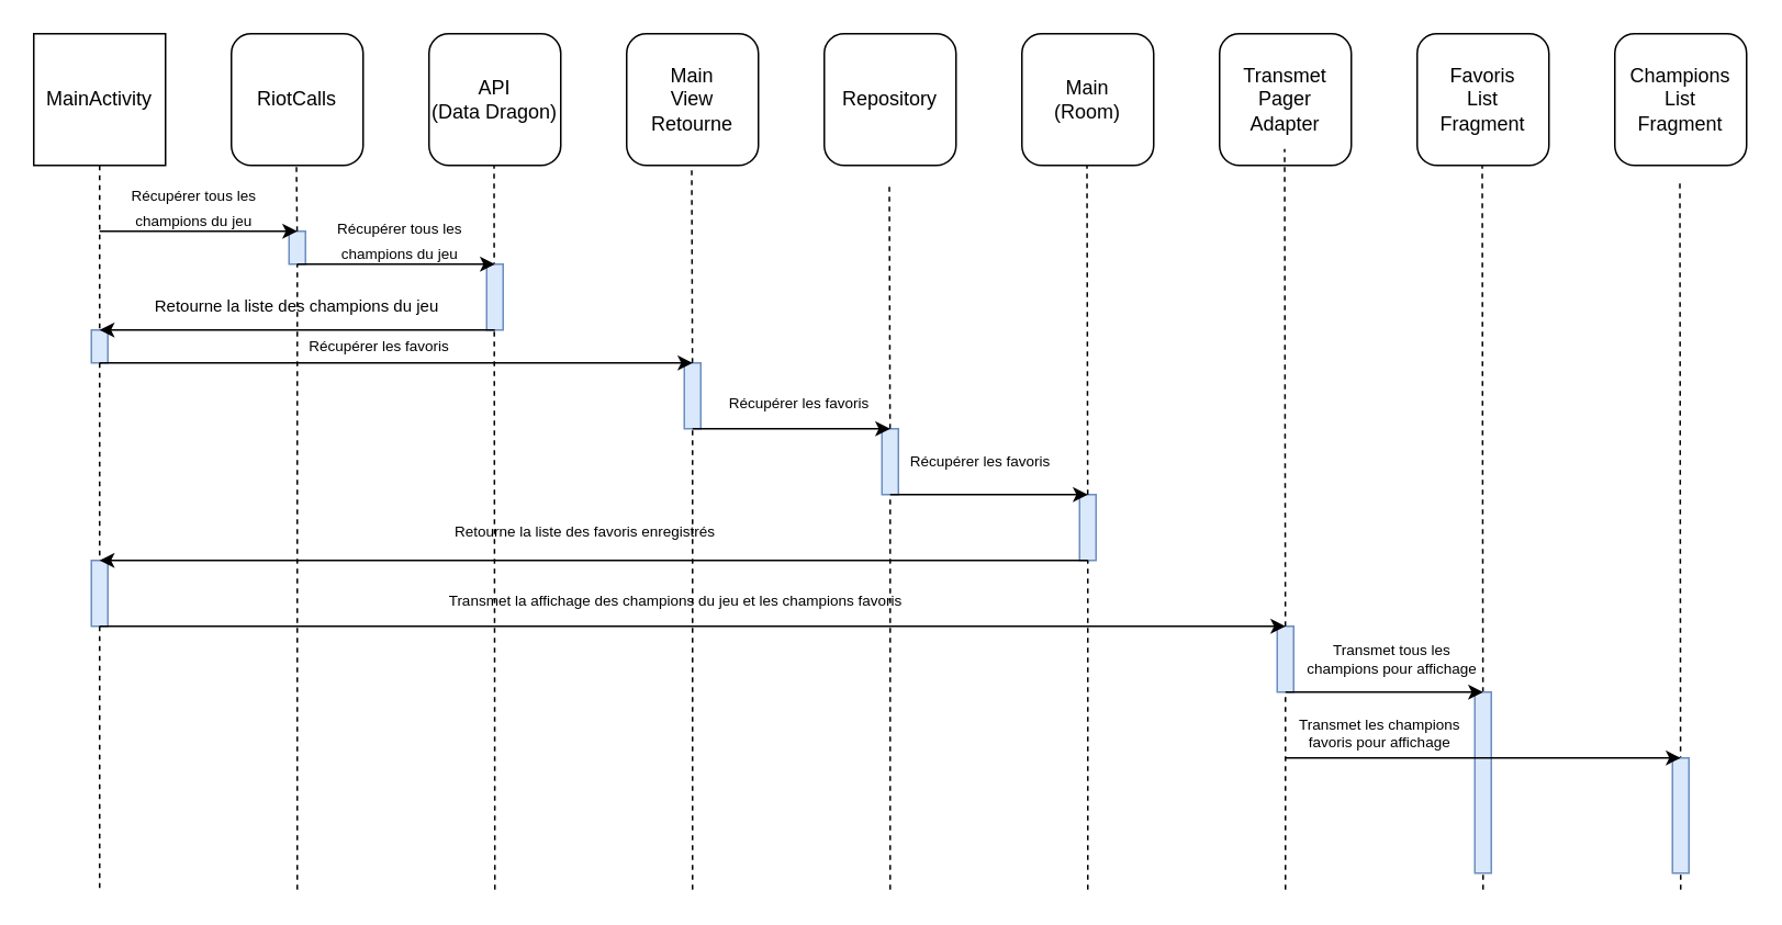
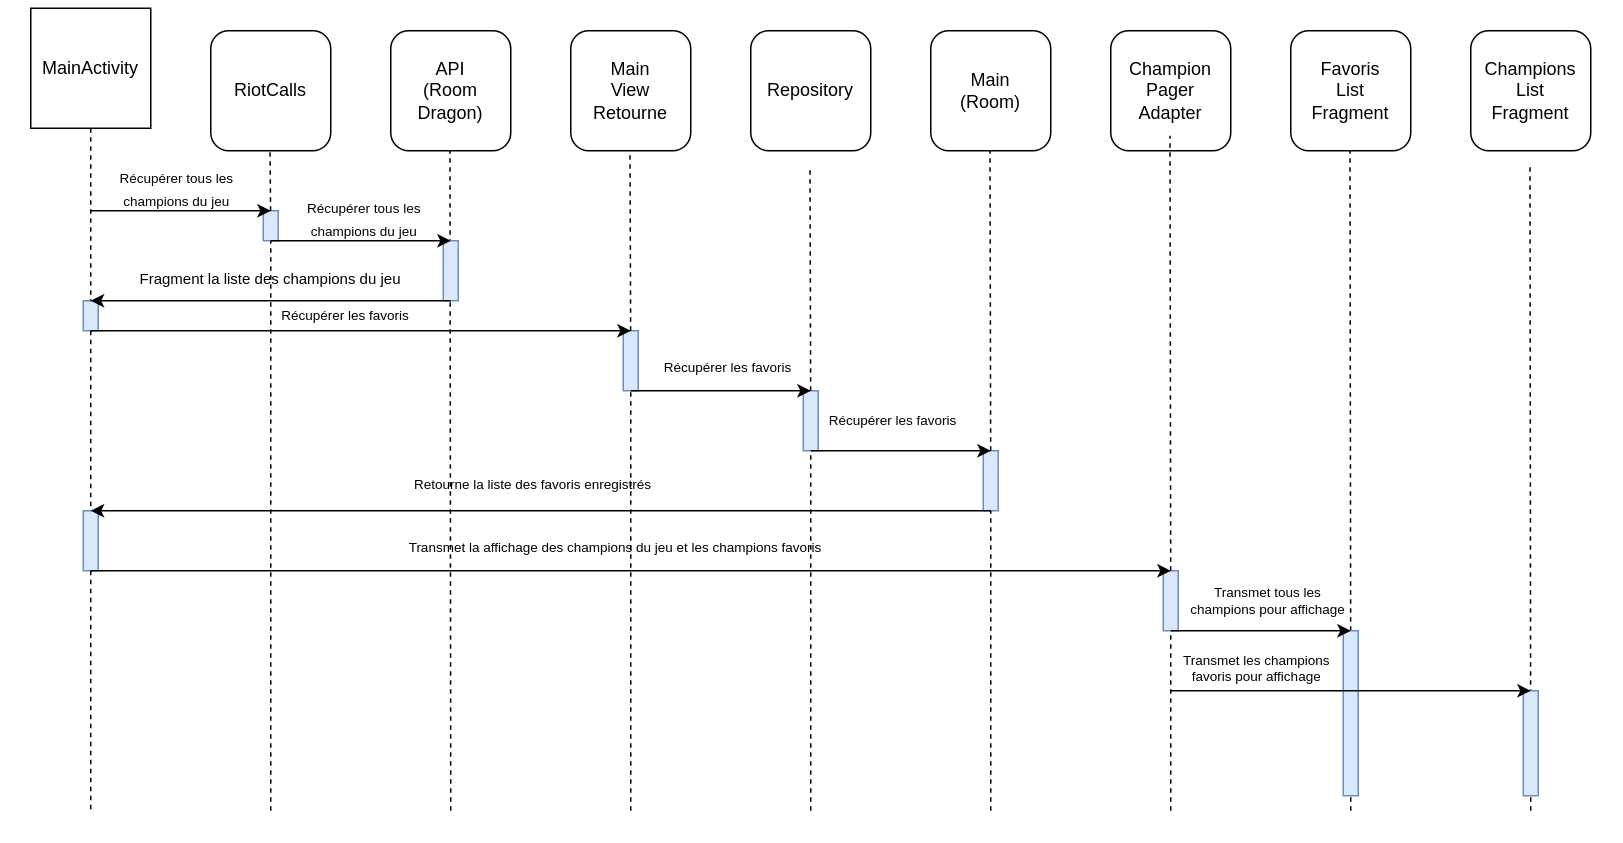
  <mxCell id="0" />
  <mxCell id="1" parent="0" />
  <mxCell id="2" value="" style="endArrow=none;html=1;rounded=0;entryX=0.5;entryY=1;entryDx=0;entryDy=0;dashed=1;" edge="1" parent="1"><mxGeometry width="50" height="50" relative="1" as="geometry"><mxPoint x="300" y="540" as="sourcePoint" /><mxPoint x="299.5" y="100" as="targetPoint" /></mxGeometry></mxCell>
  <mxCell id="3" value="" style="rounded=0;whiteSpace=wrap;html=1;fillColor=#dae8fc;strokeColor=#6c8ebf;fillStyle=auto;" vertex="1" parent="1"><mxGeometry x="295" y="160" width="10" height="40" as="geometry" /></mxCell>
  <mxCell id="4" value="" style="rounded=0;whiteSpace=wrap;html=1;fillColor=#dae8fc;strokeColor=#6c8ebf;fillStyle=auto;" vertex="1" parent="1"><mxGeometry x="55" y="200" width="10" height="20" as="geometry" /></mxCell>
  <mxCell id="5" value="" style="rounded=0;whiteSpace=wrap;html=1;fillColor=#dae8fc;strokeColor=#6c8ebf;fillStyle=auto;" vertex="1" parent="1"><mxGeometry x="175" y="140" width="10" height="20" as="geometry" /></mxCell>
  <mxCell id="6" value="" style="rounded=0;whiteSpace=wrap;html=1;fillColor=#dae8fc;strokeColor=#6c8ebf;fillStyle=auto;" vertex="1" parent="1"><mxGeometry x="415" y="220" width="10" height="40" as="geometry" /></mxCell>
  <mxCell id="7" value="" style="rounded=0;whiteSpace=wrap;html=1;fillColor=#dae8fc;strokeColor=#6c8ebf;fillStyle=auto;" vertex="1" parent="1"><mxGeometry x="535" y="260" width="10" height="40" as="geometry" /></mxCell>
  <mxCell id="8" value="" style="rounded=0;whiteSpace=wrap;html=1;fillColor=#dae8fc;strokeColor=#6c8ebf;fillStyle=auto;" vertex="1" parent="1"><mxGeometry x="655" y="300" width="10" height="40" as="geometry" /></mxCell>
  <mxCell id="9" value="" style="rounded=0;whiteSpace=wrap;html=1;fillColor=#dae8fc;strokeColor=#6c8ebf;fillStyle=auto;" vertex="1" parent="1"><mxGeometry x="55" y="340" width="10" height="40" as="geometry" /></mxCell>
  <mxCell id="10" value="" style="rounded=0;whiteSpace=wrap;html=1;fillColor=#dae8fc;strokeColor=#6c8ebf;fillStyle=auto;" vertex="1" parent="1"><mxGeometry x="775" y="380" width="10" height="40" as="geometry" /></mxCell>
  <mxCell id="11" value="" style="endArrow=none;html=1;rounded=0;entryX=0.5;entryY=1;entryDx=0;entryDy=0;dashed=1;startArrow=none;" edge="1" parent="1" source="6"><mxGeometry width="50" height="50" relative="1" as="geometry"><mxPoint x="419.5" y="720" as="sourcePoint" /><mxPoint x="419.5" y="100" as="targetPoint" /></mxGeometry></mxCell>
- <mxCell id="12" value="MainActivity" style="rounded=0;whiteSpace=wrap;html=1;" vertex="1" parent="1"><mxGeometry x="20" y="20" width="80" height="80" as="geometry" /></mxCell>
+ <mxCell id="12" value="MainActivity" style="rounded=0;whiteSpace=wrap;html=1;" vertex="1" parent="1"><mxGeometry x="20" y="5" width="80" height="80" as="geometry" /></mxCell>
  <mxCell id="13" value="RiotCalls" style="rounded=1;whiteSpace=wrap;html=1;" vertex="1" parent="1"><mxGeometry x="140" y="20" width="80" height="80" as="geometry" /></mxCell>
  <mxCell id="14" value="Main&lt;br&gt;View&lt;br&gt;Retourne" style="rounded=1;whiteSpace=wrap;html=1;" vertex="1" parent="1"><mxGeometry x="380" y="20" width="80" height="80" as="geometry" /></mxCell>
- <mxCell id="15" value="API&lt;br&gt;(Data Dragon)" style="rounded=1;whiteSpace=wrap;html=1;" vertex="1" parent="1"><mxGeometry x="260" y="20" width="80" height="80" as="geometry" /></mxCell>
+ <mxCell id="15" value="API&lt;br&gt;(Room Dragon)" style="rounded=1;whiteSpace=wrap;html=1;" vertex="1" parent="1"><mxGeometry x="260" y="20" width="80" height="80" as="geometry" /></mxCell>
  <mxCell id="16" value="Repository" style="rounded=1;whiteSpace=wrap;html=1;" vertex="1" parent="1"><mxGeometry x="500" y="20" width="80" height="80" as="geometry" /></mxCell>
  <mxCell id="17" value="Main&lt;br&gt;(Room)" style="rounded=1;whiteSpace=wrap;html=1;" vertex="1" parent="1"><mxGeometry x="620" y="20" width="80" height="80" as="geometry" /></mxCell>
  <mxCell id="18" value="Champions&lt;br&gt;List&lt;br&gt;Fragment" style="rounded=1;whiteSpace=wrap;html=1;" vertex="1" parent="1"><mxGeometry x="980" y="20" width="80" height="80" as="geometry" /></mxCell>
  <mxCell id="19" value="" style="endArrow=none;html=1;rounded=0;entryX=0.5;entryY=1;entryDx=0;entryDy=0;dashed=1;startArrow=none;" edge="1" parent="1" source="5"><mxGeometry width="50" height="50" relative="1" as="geometry"><mxPoint x="179.5" y="720" as="sourcePoint" /><mxPoint x="179.5" y="100" as="targetPoint" /></mxGeometry></mxCell>
  <mxCell id="20" value="" style="endArrow=none;html=1;rounded=0;entryX=0.5;entryY=1;entryDx=0;entryDy=0;dashed=1;startArrow=none;" edge="1" parent="1" source="8"><mxGeometry width="50" height="50" relative="1" as="geometry"><mxPoint x="659.5" y="720" as="sourcePoint" /><mxPoint x="659.5" y="100" as="targetPoint" /></mxGeometry></mxCell>
  <mxCell id="21" value="" style="endArrow=classic;html=1;rounded=0;" edge="1" parent="1"><mxGeometry width="50" height="50" relative="1" as="geometry"><mxPoint x="180" y="160" as="sourcePoint" /><mxPoint x="300" y="160" as="targetPoint" /></mxGeometry></mxCell>
  <mxCell id="22" value="" style="endArrow=classic;html=1;rounded=0;" edge="1" parent="1"><mxGeometry width="50" height="50" relative="1" as="geometry"><mxPoint x="300" y="200" as="sourcePoint" /><mxPoint x="60" y="200" as="targetPoint" /></mxGeometry></mxCell>
  <mxCell id="23" value="" style="endArrow=classic;html=1;rounded=0;" edge="1" parent="1"><mxGeometry width="50" height="50" relative="1" as="geometry"><mxPoint x="60" y="220" as="sourcePoint" /><mxPoint x="420" y="220" as="targetPoint" /></mxGeometry></mxCell>
  <mxCell id="24" value="" style="endArrow=classic;html=1;rounded=0;" edge="1" parent="1"><mxGeometry width="50" height="50" relative="1" as="geometry"><mxPoint x="420" y="260" as="sourcePoint" /><mxPoint x="540" y="260" as="targetPoint" /></mxGeometry></mxCell>
  <mxCell id="25" value="" style="endArrow=classic;html=1;rounded=0;" edge="1" parent="1"><mxGeometry width="50" height="50" relative="1" as="geometry"><mxPoint x="540" y="300" as="sourcePoint" /><mxPoint x="660" y="300" as="targetPoint" /></mxGeometry></mxCell>
  <mxCell id="26" value="" style="endArrow=classic;html=1;rounded=0;" edge="1" parent="1"><mxGeometry width="50" height="50" relative="1" as="geometry"><mxPoint x="660" y="340" as="sourcePoint" /><mxPoint x="60" y="340" as="targetPoint" /></mxGeometry></mxCell>
  <mxCell id="27" value="Favoris&lt;br&gt;List&lt;br&gt;Fragment" style="rounded=1;whiteSpace=wrap;html=1;" vertex="1" parent="1"><mxGeometry x="860" y="20" width="80" height="80" as="geometry" /></mxCell>
  <mxCell id="28" value="" style="endArrow=classic;html=1;rounded=0;" edge="1" parent="1"><mxGeometry width="50" height="50" relative="1" as="geometry"><mxPoint x="60" y="380" as="sourcePoint" /><mxPoint x="780" y="380" as="targetPoint" /></mxGeometry></mxCell>
  <mxCell id="29" value="" style="endArrow=none;html=1;rounded=0;entryX=0.5;entryY=1;entryDx=0;entryDy=0;dashed=1;startArrow=none;" edge="1" parent="1"><mxGeometry width="50" height="50" relative="1" as="geometry"><mxPoint x="899.944" y="420" as="sourcePoint" /><mxPoint x="899.5" y="100" as="targetPoint" /></mxGeometry></mxCell>
- <mxCell id="30" value="Transmet&lt;br&gt;Pager&lt;br&gt;Adapter" style="rounded=1;whiteSpace=wrap;html=1;" vertex="1" parent="1"><mxGeometry x="740" y="20" width="80" height="80" as="geometry" /></mxCell>
+ <mxCell id="30" value="Champion&lt;br&gt;Pager&lt;br&gt;Adapter" style="rounded=1;whiteSpace=wrap;html=1;" vertex="1" parent="1"><mxGeometry x="740" y="20" width="80" height="80" as="geometry" /></mxCell>
  <mxCell id="31" value="" style="endArrow=none;html=1;rounded=0;entryX=0.5;entryY=1;entryDx=0;entryDy=0;dashed=1;" edge="1" parent="1"><mxGeometry width="50" height="50" relative="1" as="geometry"><mxPoint x="1020" y="540" as="sourcePoint" /><mxPoint x="1019.5" y="110" as="targetPoint" /></mxGeometry></mxCell>
  <mxCell id="32" value="" style="endArrow=none;dashed=1;html=1;rounded=0;exitX=0.5;exitY=1;exitDx=0;exitDy=0;startArrow=none;" edge="1" parent="1" source="9"><mxGeometry width="50" height="50" relative="1" as="geometry"><mxPoint x="380" y="380" as="sourcePoint" /><mxPoint x="60" y="540" as="targetPoint" /></mxGeometry></mxCell>
  <mxCell id="33" value="" style="endArrow=none;html=1;rounded=0;entryX=0.5;entryY=1;entryDx=0;entryDy=0;dashed=1;startArrow=none;" edge="1" parent="1" source="10"><mxGeometry width="50" height="50" relative="1" as="geometry"><mxPoint x="779.5" y="710" as="sourcePoint" /><mxPoint x="779.5" y="90" as="targetPoint" /></mxGeometry></mxCell>
  <mxCell id="34" value="" style="endArrow=none;html=1;rounded=0;entryX=0.5;entryY=1;entryDx=0;entryDy=0;dashed=1;startArrow=none;" edge="1" parent="1" source="7"><mxGeometry width="50" height="50" relative="1" as="geometry"><mxPoint x="539.5" y="730" as="sourcePoint" /><mxPoint x="539.5" y="110" as="targetPoint" /></mxGeometry></mxCell>
  <mxCell id="35" value="" style="endArrow=classic;html=1;rounded=0;" edge="1" parent="1"><mxGeometry width="50" height="50" relative="1" as="geometry"><mxPoint x="60" y="140" as="sourcePoint" /><mxPoint x="180" y="140" as="targetPoint" /></mxGeometry></mxCell>
  <mxCell id="36" value="" style="endArrow=none;html=1;rounded=0;entryX=0.5;entryY=1;entryDx=0;entryDy=0;dashed=1;" edge="1" parent="1" target="5"><mxGeometry width="50" height="50" relative="1" as="geometry"><mxPoint x="180" y="540" as="sourcePoint" /><mxPoint x="179.5" y="100" as="targetPoint" /></mxGeometry></mxCell>
  <mxCell id="37" value="" style="endArrow=none;dashed=1;html=1;rounded=0;exitX=0.5;exitY=1;exitDx=0;exitDy=0;" edge="1" parent="1" source="12" target="4"><mxGeometry width="50" height="50" relative="1" as="geometry"><mxPoint x="60" y="100" as="sourcePoint" /><mxPoint x="60" y="700" as="targetPoint" /></mxGeometry></mxCell>
  <mxCell id="38" value="" style="endArrow=none;html=1;rounded=0;entryX=0.5;entryY=1;entryDx=0;entryDy=0;dashed=1;" edge="1" parent="1" target="6"><mxGeometry width="50" height="50" relative="1" as="geometry"><mxPoint x="420" y="540" as="sourcePoint" /><mxPoint x="419.5" y="100" as="targetPoint" /></mxGeometry></mxCell>
  <mxCell id="39" value="" style="endArrow=none;html=1;rounded=0;entryX=0.5;entryY=1;entryDx=0;entryDy=0;dashed=1;" edge="1" parent="1" target="7"><mxGeometry width="50" height="50" relative="1" as="geometry"><mxPoint x="540" y="540" as="sourcePoint" /><mxPoint x="539.5" y="110" as="targetPoint" /></mxGeometry></mxCell>
  <mxCell id="40" value="" style="endArrow=none;html=1;rounded=0;entryX=0.5;entryY=1;entryDx=0;entryDy=0;dashed=1;" edge="1" parent="1" target="8"><mxGeometry width="50" height="50" relative="1" as="geometry"><mxPoint x="660" y="540" as="sourcePoint" /><mxPoint x="659.5" y="100" as="targetPoint" /></mxGeometry></mxCell>
  <mxCell id="41" value="" style="endArrow=none;dashed=1;html=1;rounded=0;exitX=0.5;exitY=1;exitDx=0;exitDy=0;startArrow=none;" edge="1" parent="1" source="4" target="9"><mxGeometry width="50" height="50" relative="1" as="geometry"><mxPoint x="60" y="220" as="sourcePoint" /><mxPoint x="60" y="700" as="targetPoint" /></mxGeometry></mxCell>
  <mxCell id="42" value="" style="endArrow=none;html=1;rounded=0;entryX=0.5;entryY=1;entryDx=0;entryDy=0;dashed=1;" edge="1" parent="1" target="10"><mxGeometry width="50" height="50" relative="1" as="geometry"><mxPoint x="780" y="540" as="sourcePoint" /><mxPoint x="779.5" y="90" as="targetPoint" /></mxGeometry></mxCell>
  <mxCell id="43" value="&lt;font style=&quot;font-size: 9px;&quot;&gt;Récupérer tous les champions du jeu&lt;/font&gt;" style="text;strokeColor=none;align=center;fillColor=none;html=1;verticalAlign=middle;whiteSpace=wrap;rounded=0;fillStyle=auto;" vertex="1" parent="1"><mxGeometry x="65" y="110" width="105" height="30" as="geometry" /></mxCell>
  <mxCell id="44" value="&lt;font style=&quot;font-size: 9px;&quot;&gt;Récupérer tous les champions du jeu&lt;/font&gt;" style="text;strokeColor=none;align=center;fillColor=none;html=1;verticalAlign=middle;whiteSpace=wrap;rounded=0;fillStyle=auto;" vertex="1" parent="1"><mxGeometry x="190" y="130" width="105" height="30" as="geometry" /></mxCell>
- <mxCell id="45" value="&lt;font size=&quot;1&quot;&gt;Retourne la liste des champions du jeu&lt;/font&gt;" style="text;strokeColor=none;align=center;fillColor=none;html=1;verticalAlign=middle;whiteSpace=wrap;rounded=0;fillStyle=auto;" vertex="1" parent="1"><mxGeometry x="70" y="170" width="220" height="30" as="geometry" /></mxCell>
+ <mxCell id="45" value="&lt;font size=&quot;1&quot;&gt;Fragment la liste des champions du jeu&lt;/font&gt;" style="text;strokeColor=none;align=center;fillColor=none;html=1;verticalAlign=middle;whiteSpace=wrap;rounded=0;fillStyle=auto;" vertex="1" parent="1"><mxGeometry x="70" y="170" width="220" height="30" as="geometry" /></mxCell>
  <mxCell id="46" value="Récupérer les favoris" style="text;strokeColor=none;align=center;fillColor=none;html=1;verticalAlign=middle;whiteSpace=wrap;rounded=0;fillStyle=auto;fontSize=9;" vertex="1" parent="1"><mxGeometry x="70" y="202.5" width="320" height="15" as="geometry" /></mxCell>
  <mxCell id="47" value="Récupérer les favoris" style="text;strokeColor=none;align=center;fillColor=none;html=1;verticalAlign=middle;whiteSpace=wrap;rounded=0;fillStyle=auto;fontSize=9;" vertex="1" parent="1"><mxGeometry x="435" y="230" width="100" height="30" as="geometry" /></mxCell>
  <mxCell id="48" value="Récupérer les favoris" style="text;strokeColor=none;align=center;fillColor=none;html=1;verticalAlign=middle;whiteSpace=wrap;rounded=0;fillStyle=auto;fontSize=9;" vertex="1" parent="1"><mxGeometry x="545" y="265" width="100" height="30" as="geometry" /></mxCell>
  <mxCell id="49" value="Retourne la liste des favoris enregistrés" style="text;strokeColor=none;align=center;fillColor=none;html=1;verticalAlign=middle;whiteSpace=wrap;rounded=0;fillStyle=auto;fontSize=9;" vertex="1" parent="1"><mxGeometry x="70" y="315" width="570" height="15" as="geometry" /></mxCell>
  <mxCell id="50" value="Transmet la affichage des champions du jeu et les champions favoris" style="text;strokeColor=none;align=center;fillColor=none;html=1;verticalAlign=middle;whiteSpace=wrap;rounded=0;fillStyle=auto;fontSize=9;" vertex="1" parent="1"><mxGeometry x="65" y="350" width="690" height="30" as="geometry" /></mxCell>
  <mxCell id="51" value="" style="endArrow=none;html=1;rounded=0;entryX=0.5;entryY=1;entryDx=0;entryDy=0;dashed=1;" edge="1" parent="1"><mxGeometry width="50" height="50" relative="1" as="geometry"><mxPoint x="900" y="540" as="sourcePoint" /><mxPoint x="900" y="500" as="targetPoint" /></mxGeometry></mxCell>
  <mxCell id="52" value="" style="rounded=0;whiteSpace=wrap;html=1;fillColor=#dae8fc;strokeColor=#6c8ebf;fillStyle=auto;" vertex="1" parent="1"><mxGeometry x="1015" y="460" width="10" height="70" as="geometry" /></mxCell>
  <mxCell id="53" value="" style="rounded=0;whiteSpace=wrap;html=1;fillColor=#dae8fc;strokeColor=#6c8ebf;fillStyle=auto;" vertex="1" parent="1"><mxGeometry x="895" y="420" width="10" height="110" as="geometry" /></mxCell>
  <mxCell id="54" value="" style="endArrow=classic;html=1;rounded=0;" edge="1" parent="1"><mxGeometry width="50" height="50" relative="1" as="geometry"><mxPoint x="780" y="420" as="sourcePoint" /><mxPoint x="900" y="420" as="targetPoint" /></mxGeometry></mxCell>
  <mxCell id="55" value="" style="endArrow=classic;html=1;rounded=0;" edge="1" parent="1"><mxGeometry width="50" height="50" relative="1" as="geometry"><mxPoint x="780" y="460" as="sourcePoint" /><mxPoint x="1020" y="460" as="targetPoint" /></mxGeometry></mxCell>
  <mxCell id="56" value="Transmet tous les champions pour affichage" style="text;strokeColor=none;align=center;fillColor=none;html=1;verticalAlign=middle;whiteSpace=wrap;rounded=0;fillStyle=auto;fontSize=9;" vertex="1" parent="1"><mxGeometry x="790" y="385" width="110" height="30" as="geometry" /></mxCell>
  <mxCell id="57" value="Transmet les champions favoris pour affichage" style="text;strokeColor=none;align=center;fillColor=none;html=1;verticalAlign=middle;whiteSpace=wrap;rounded=0;fillStyle=auto;fontSize=9;" vertex="1" parent="1"><mxGeometry x="785" y="430" width="105" height="30" as="geometry" /></mxCell>
